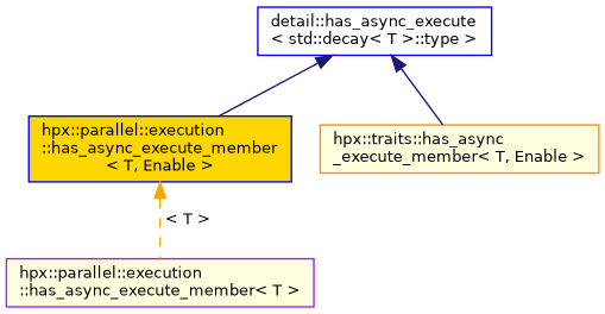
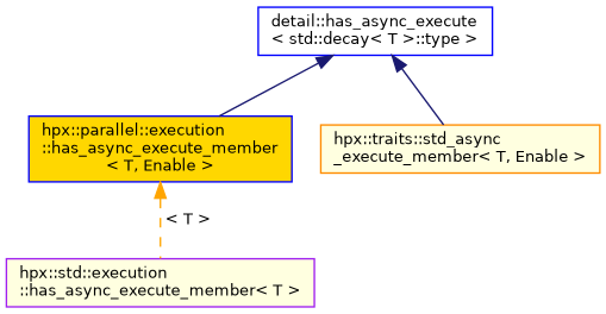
  digraph {
    node [color=blue fillcolor=lightyellow fontname=Helvetica fontsize=10 shape=record style=filled]
    edge [color=midnightblue dir=back fontname=Helvetica fontsize=10 labelfontname=Helvetica labelfontsize=10 style=solid]
    n1 [fillcolor=gold fontcolor=black height=0.2 label="hpx::parallel::execution\l::has_async_execute_member\l\< T, Enable \>" width=0.4]
-   n2 [color=purple height=0.2 label="hpx::parallel::execution\l::has_async_execute_member\< T \>" width=0.4]
+   n2 [color=purple height=0.2 label="hpx::std::execution\l::has_async_execute_member\< T \>" width=0.4]
    n3 [fillcolor=white height=0.2 label="detail::has_async_execute\l\< std::decay\< T \>::type \>" width=0.4]
-   n4 [color=darkorange height=0.2 label="hpx::traits::has_async\l_execute_member\< T, Enable \>" width=0.4]
+   n4 [color=darkorange height=0.2 label="hpx::traits::std_async\l_execute_member\< T, Enable \>" width=0.4]
    n1 -> n2 [color=orange label=" \< T \>" style=dashed]
    n3 -> n1
    n3 -> n4
  }
